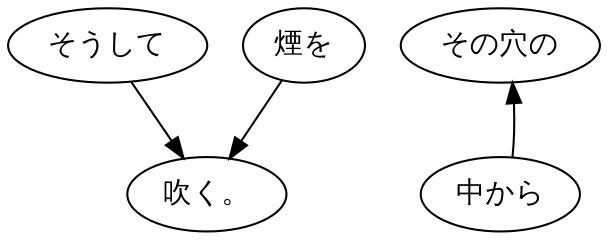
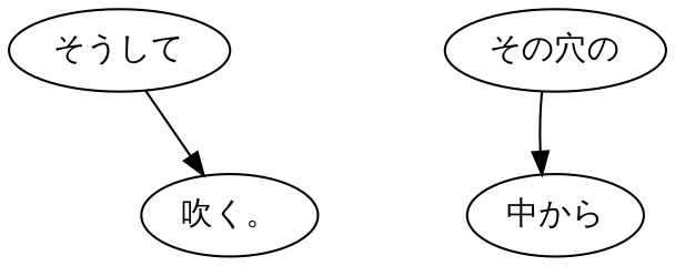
  digraph {
    fontname=Ubuntu
    node [fontname=Ubuntu]
    edge [fontname=Ubuntu]
    n1 [label="そうして"]
    n2 [label="吹く。"]
    n3 [label="その穴の"]
    n4 [label="中から"]
-   n5 [label="煙を"]
    n1 -> n2
-   n4 -> n3
-   n5 -> n2
+   n3 -> n4
  }
